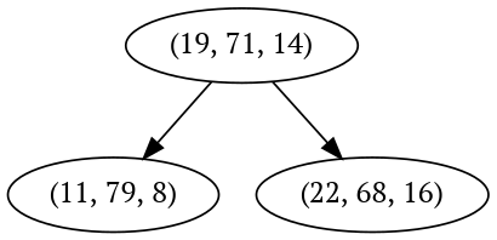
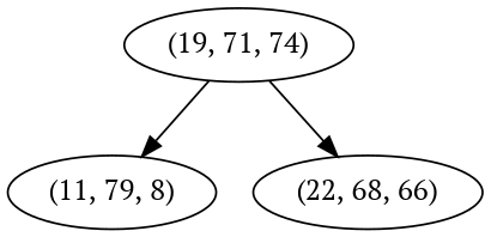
  digraph {
    fontname="PT Serif"
    node [fontname="PT Serif"]
    edge [fontname="PT Serif"]
-   "(19, 71, 14)"
+   "(19, 71, 14)" [label="(19, 71, 74)"]
    "(11, 79, 8)"
-   "(22, 68, 16)"
+   "(22, 68, 16)" [label="(22, 68, 66)"]
    "(19, 71, 14)" -> "(11, 79, 8)"
    "(19, 71, 14)" -> "(22, 68, 16)"
  }
